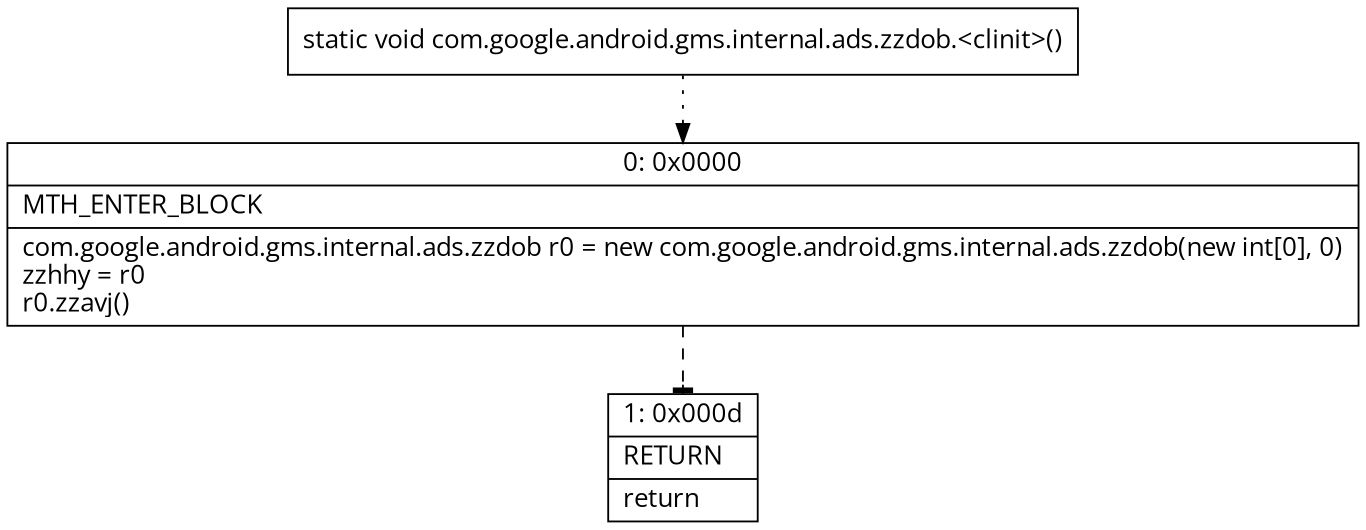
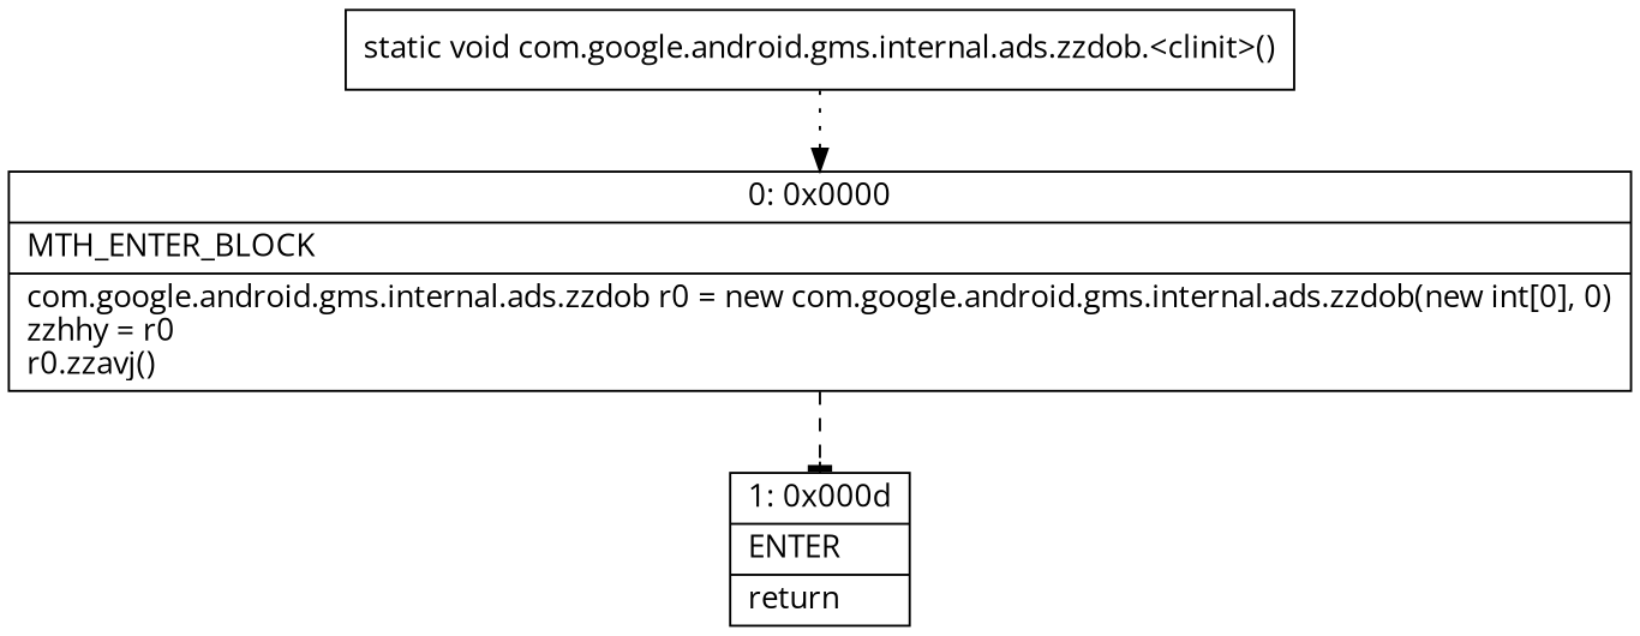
  digraph {
    fontname="Open Sans"
    node [shape=record fontname="Open Sans"]
    edge [fontname="Open Sans"]
    n1 [label="{0\:\ 0x0000|MTH_ENTER_BLOCK\l|com.google.android.gms.internal.ads.zzdob r0 = new com.google.android.gms.internal.ads.zzdob(new int[0], 0)\lzzhhy = r0\lr0.zzavj()\l}"]
-   n2 [label="{1\:\ 0x000d|RETURN\l|return\l}"]
+   n2 [label="{1\:\ 0x000d|ENTER\l|return\l}"]
    n3 [label="{static void com.google.android.gms.internal.ads.zzdob.\<clinit\>() }"]
    n1 -> n2 [style=dashed arrowhead=tee]
    n3 -> n1 [style=dotted arrowhead=normal]
  }
